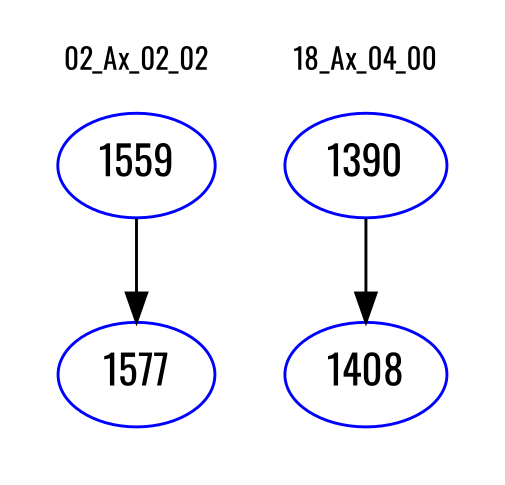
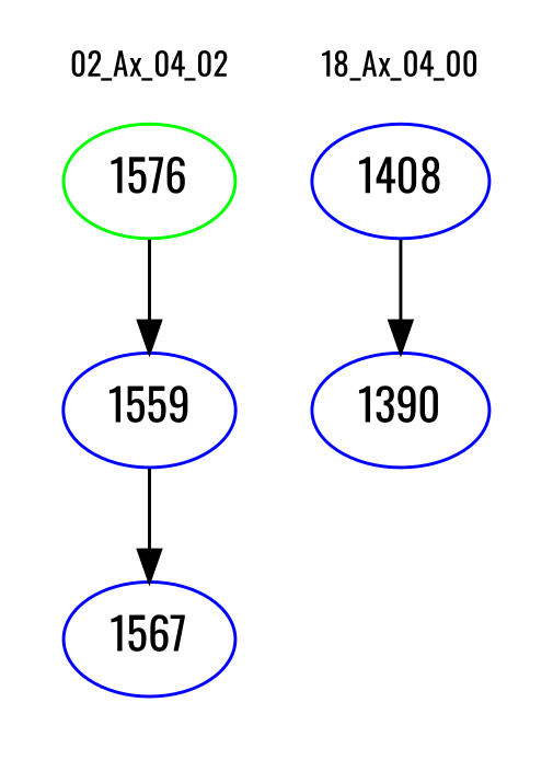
  digraph {
    fontname=Oswald
    node [color=blue fontname=Oswald]
    edge [color=black fontname=Oswald]
+   n1 [color=green label=1576]
    n2 [label=1559]
-   n3 [label=1577]
+   n3 [label=1567]
    n4 [label=1390]
    n5 [label=1408]
    subgraph cluster_1 {
      color=white
      fontsize=10
-     label="02_Ax_02_02"
+     label="02_Ax_04_02"
+     n1
      n2
      n3
    }
    subgraph cluster_2 {
      color=white
      fontsize=10
      label="18_Ax_04_00"
      n4
      n5
    }
+   n1 -> n2
    n2 -> n3
-   n4 -> n5
+   n5 -> n4
  }
